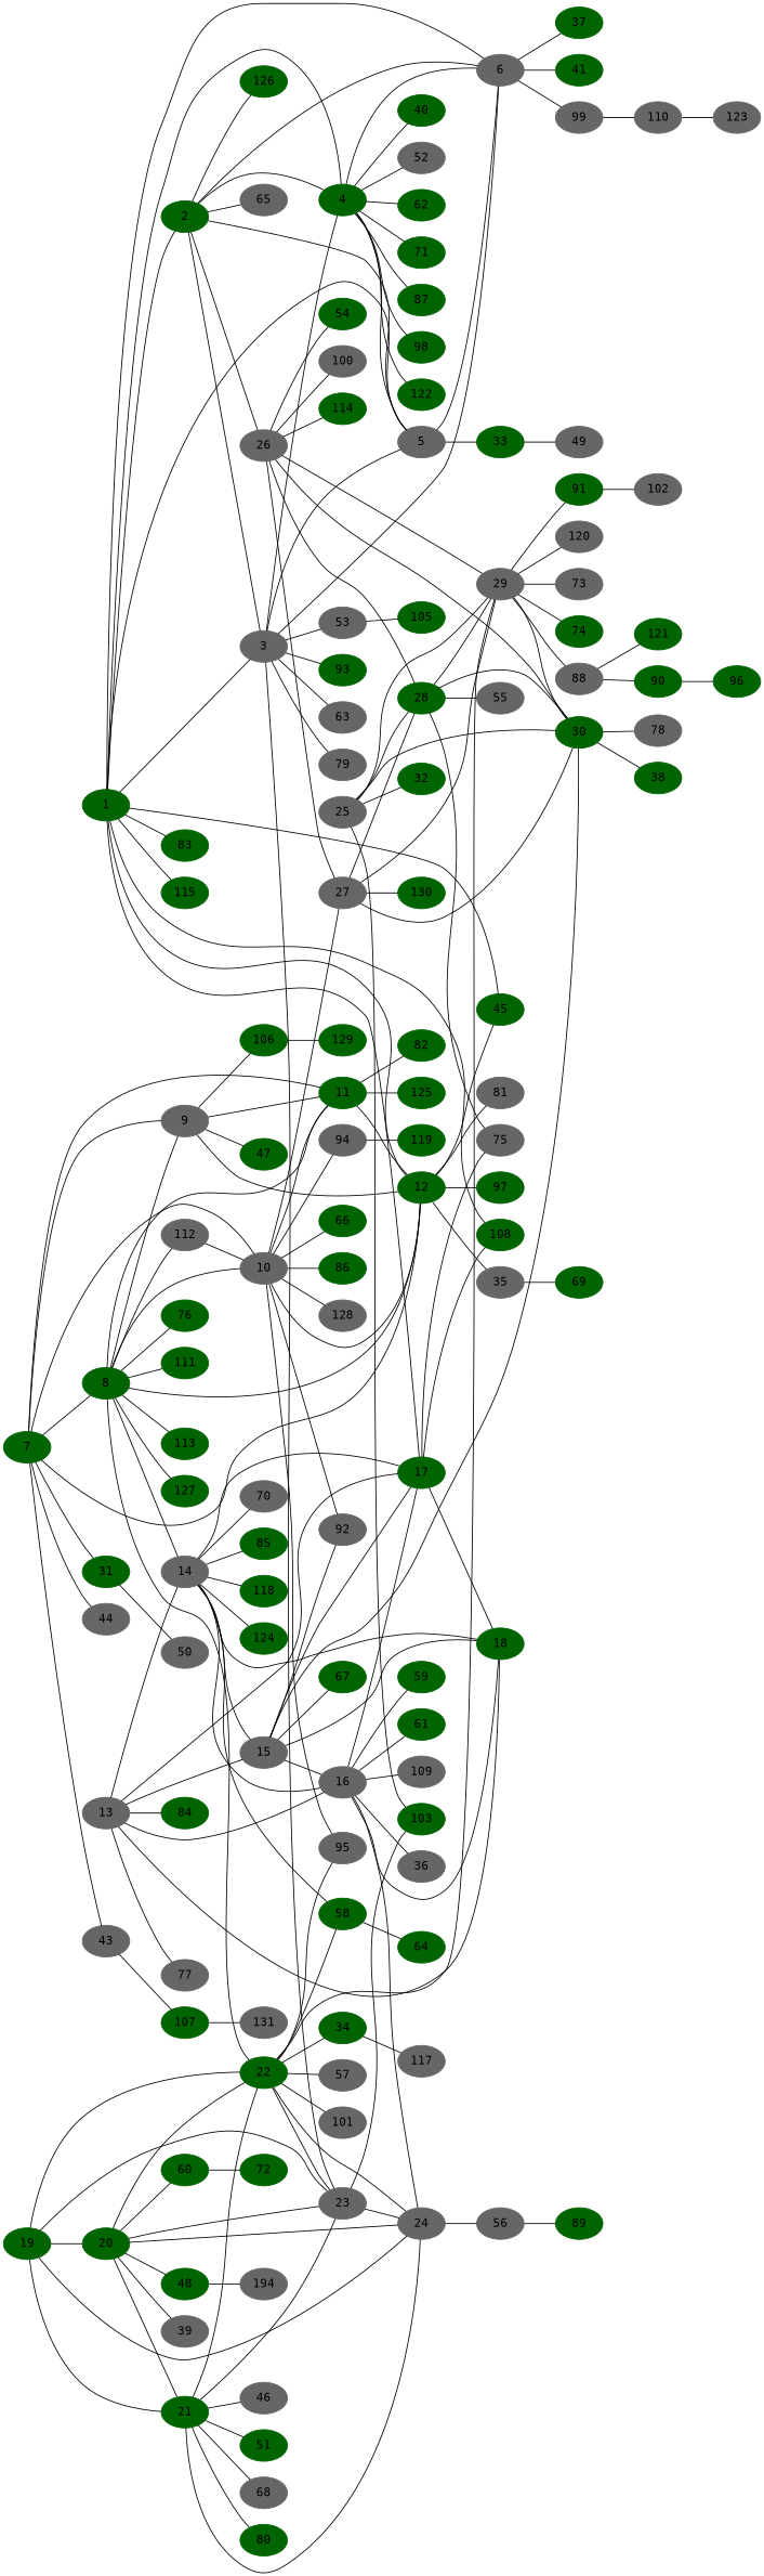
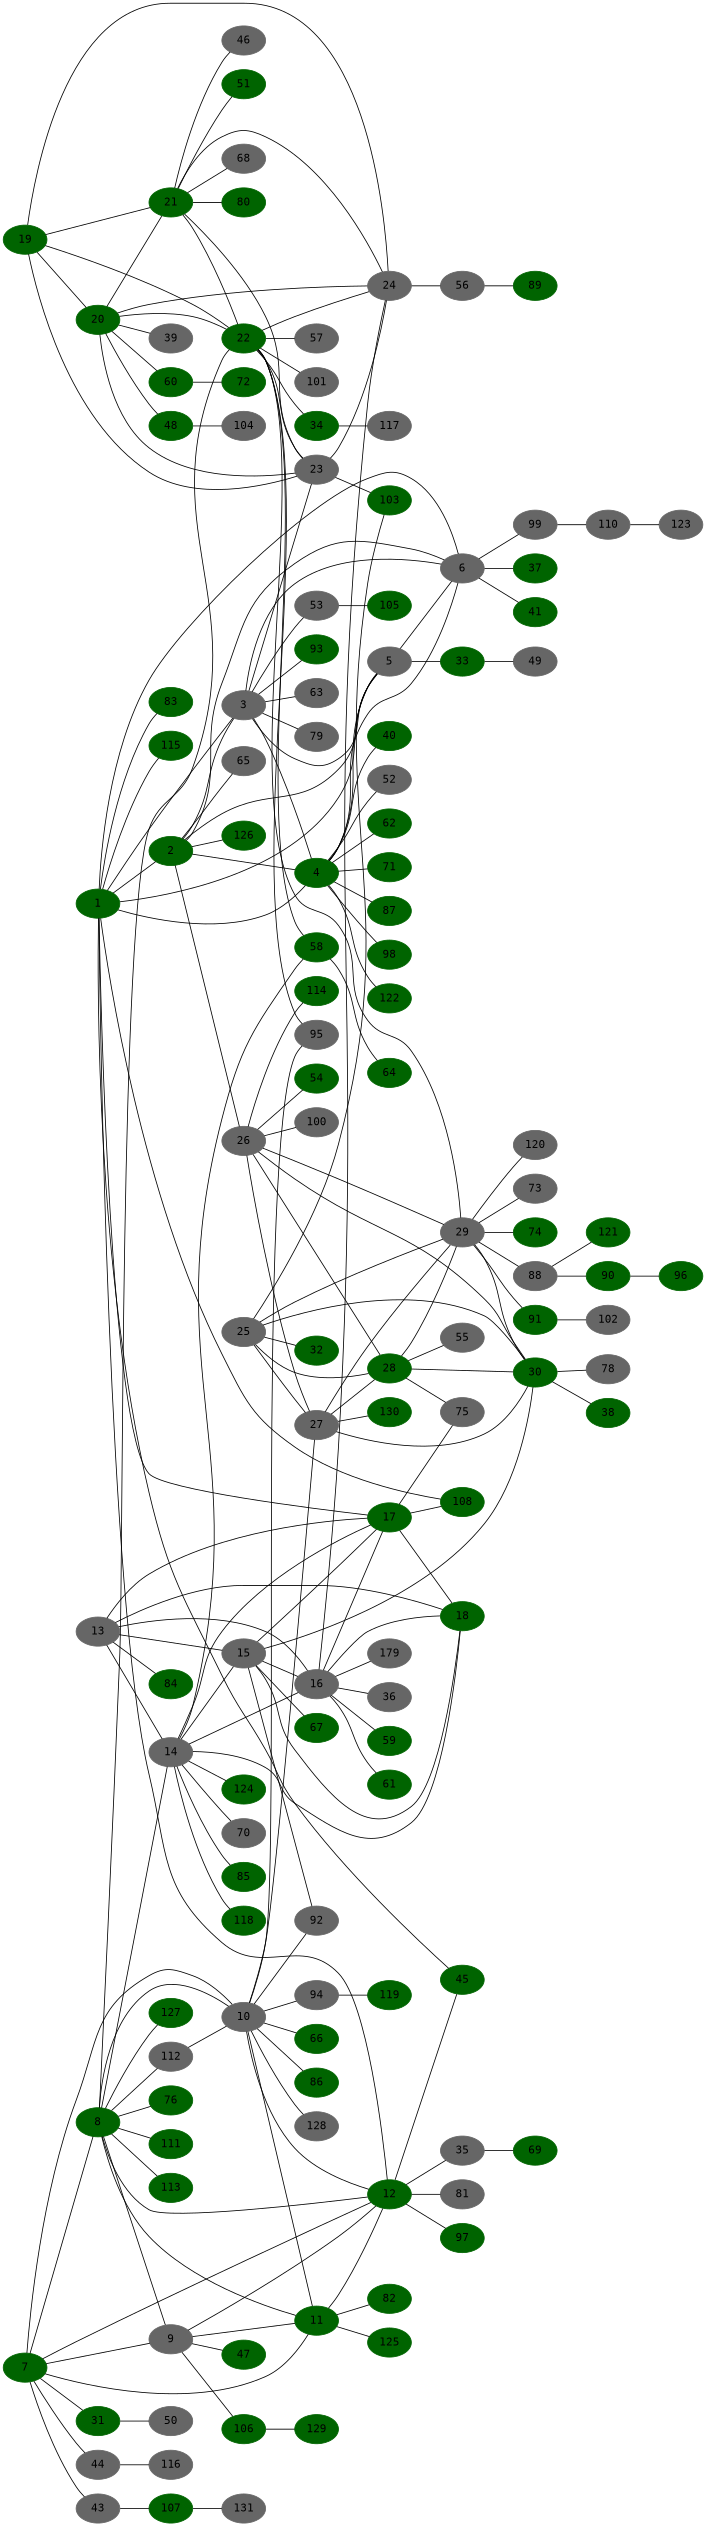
  graph {
    fontname="DejaVu Sans Mono"
    rankdir=LR
    node [color=darkgreen fontname="DejaVu Sans Mono" style=filled]
    edge [fontname="DejaVu Sans Mono"]
    1
    2
    3 [color=gray40]
    4
    5 [color=gray40]
    6 [color=gray40]
    12
    17
    45
    83
    108
    115
    26 [color=gray40]
    65 [color=gray40]
    126
    23 [color=gray40]
    53 [color=gray40]
    63 [color=gray40]
    79 [color=gray40]
    93
    40
    52 [color=gray40]
    62
    71
    87
    98
    122
    33
    37
    41
    99 [color=gray40]
    35 [color=gray40]
    81 [color=gray40]
    97
    18
    75 [color=gray40]
    27 [color=gray40]
    30
    29 [color=gray40]
    28
    54
    100 [color=gray40]
    114
    24 [color=gray40]
    103
    105
    49 [color=gray40]
    110 [color=gray40]
    7
    8
    9 [color=gray40]
    10 [color=gray40]
    11
    31
    43 [color=gray40]
    44 [color=gray40]
    14 [color=gray40]
    22
    76
    111
    112 [color=gray40]
    113
    127
    47
    106
    66
    86
    92 [color=gray40]
    94 [color=gray40]
    95 [color=gray40]
    128 [color=gray40]
    82
    125
    50 [color=gray40]
    107
+   116 [color=gray40]
    15 [color=gray40]
    16 [color=gray40]
    58
    70 [color=gray40]
    85
    118
    124
    34
    57 [color=gray40]
    101 [color=gray40]
    129
    130
    119
    69
    13 [color=gray40]
-   77 [color=gray40]
    84
    67
    36 [color=gray40]
    59
    61
-   109 [color=gray40]
+   109 [color=gray40 label=179]
    64
    38
    78 [color=gray40]
    56 [color=gray40]
    19
    20
    21
    39 [color=gray40]
    48
    60
    46 [color=gray40]
    51
    68 [color=gray40]
    80
-   104 [color=gray40 label=194]
+   104 [color=gray40]
    72
    73 [color=gray40]
    74
    88 [color=gray40]
    91
    120 [color=gray40]
    117 [color=gray40]
    89
    25 [color=gray40]
    32
    55 [color=gray40]
    90
    121
    102 [color=gray40]
    131 [color=gray40]
    96
    123 [color=gray40]
    1 -- 2
    1 -- 3
    1 -- 4
    1 -- 5
    1 -- 6
    1 -- 12
    1 -- 17
    1 -- 45
    1 -- 83
    1 -- 108
    1 -- 115
    2 -- 3
    2 -- 4
    2 -- 5
    2 -- 6
    2 -- 26
    2 -- 65
    2 -- 126
    3 -- 4
    3 -- 5
    3 -- 6
    3 -- 23
    3 -- 53
    3 -- 63
    3 -- 79
    3 -- 93
    4 -- 5
    4 -- 6
    4 -- 40
    4 -- 52
    4 -- 62
    4 -- 71
    4 -- 87
    4 -- 98
    4 -- 122
    5 -- 6
    5 -- 33
    6 -- 37
    6 -- 41
    6 -- 99
    12 -- 45
    12 -- 35
    12 -- 81
    12 -- 97
    17 -- 108
    17 -- 18
    17 -- 75
    26 -- 27
    26 -- 30
    26 -- 29
    26 -- 28
    26 -- 54
    26 -- 100
    26 -- 114
    23 -- 24
    23 -- 103
    53 -- 105
    33 -- 49
    99 -- 110
    35 -- 69
    27 -- 30
    27 -- 29
    27 -- 28
    27 -- 130
    30 -- 38
    30 -- 78
    29 -- 30
    29 -- 73
    29 -- 74
    29 -- 88
    29 -- 91
    29 -- 120
    28 -- 75
    28 -- 30
    28 -- 29
    28 -- 55
    24 -- 56
    110 -- 123
    7 -- 12
    7 -- 8
    7 -- 9
    7 -- 10
    7 -- 11
    7 -- 31
    7 -- 43
    7 -- 44
    8 -- 12
    8 -- 9
    8 -- 10
    8 -- 11
    8 -- 14
    8 -- 22
    8 -- 76
    8 -- 111
    8 -- 112
    8 -- 113
    8 -- 127
    9 -- 12
    9 -- 11
    9 -- 47
    9 -- 106
    10 -- 12
    10 -- 27
    10 -- 11
    10 -- 66
    10 -- 86
    10 -- 92
    10 -- 94
    10 -- 95
    10 -- 128
    11 -- 12
    11 -- 82
    11 -- 125
    31 -- 50
    43 -- 107
+   44 -- 116
    14 -- 17
    14 -- 18
    14 -- 15
    14 -- 16
    14 -- 58
    14 -- 70
    14 -- 85
    14 -- 118
    14 -- 124
    22 -- 23
    22 -- 29
    22 -- 24
    22 -- 95
    22 -- 58
    22 -- 34
    22 -- 57
    22 -- 101
    112 -- 10
    106 -- 129
    94 -- 119
    107 -- 131
    15 -- 17
    15 -- 18
    15 -- 30
    15 -- 92
    15 -- 16
    15 -- 67
    16 -- 17
    16 -- 18
    16 -- 24
    16 -- 36
    16 -- 59
    16 -- 61
    16 -- 109
    58 -- 64
    34 -- 117
    13 -- 17
    13 -- 18
    13 -- 14
    13 -- 15
    13 -- 16
-   13 -- 77
    13 -- 84
    56 -- 89
    19 -- 23
    19 -- 24
    19 -- 22
    19 -- 20
    19 -- 21
    20 -- 23
    20 -- 24
    20 -- 22
    20 -- 21
    20 -- 39
    20 -- 48
    20 -- 60
    21 -- 23
    21 -- 24
    21 -- 22
    21 -- 46
    21 -- 51
    21 -- 68
    21 -- 80
    48 -- 104
    60 -- 72
    88 -- 90
    88 -- 121
    91 -- 102
+   25 -- 27
    25 -- 30
    25 -- 29
    25 -- 28
    25 -- 103
    25 -- 32
    90 -- 96
  }
